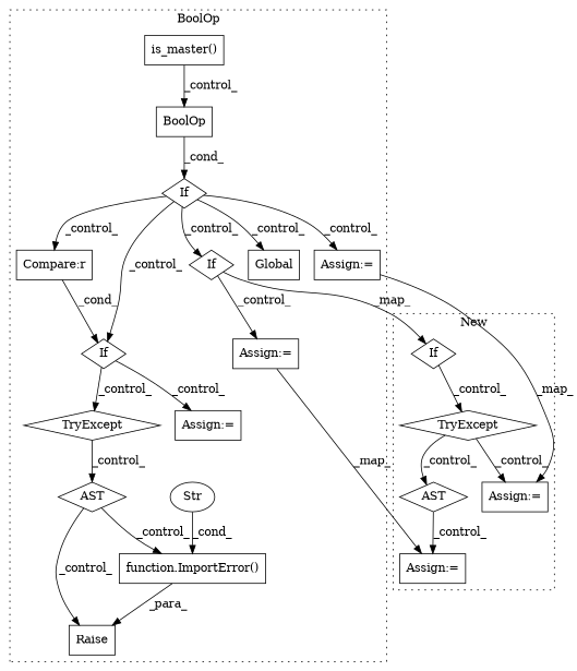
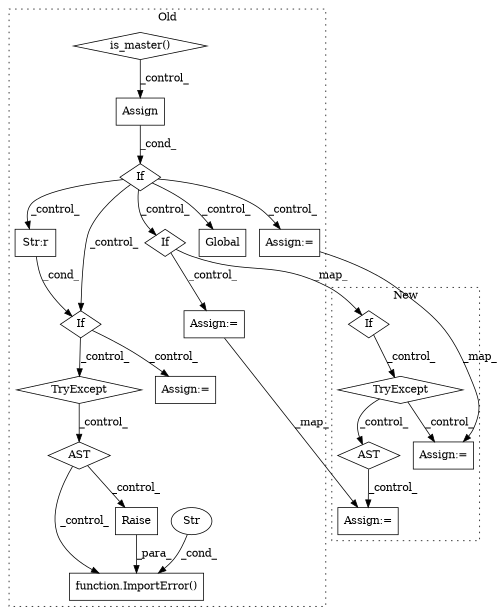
  digraph {
    node [a=68 l=3 shape=box]
    n1 [a=75 l="12,1" label="function.ImportError()" s="1556,1604"]
    n2 [a=2 l="7,0" label=AST s="1516,0" shape=diamond]
    n3 [a=66 l=36 label=Str s=1568 shape=ellipse]
    n4 [a=71 l=21 label=TryExcept s=1431 shape=diamond]
    n5 [a=91 l=6 label=Raise s=1550]
    n6 [a=96 label=If s=1294 shape=diamond]
-   n7 [a=40 l=22 label="Compare:r" s=1395]
+   n7 [a=40 l=22 label="Str:r" s=1395]
    n8 [a=96 label=If s=1392 shape=diamond]
    n9 [a=96 l=0 label=If s=1719 shape=diamond]
-   n10 [a=75 l="28,1" label="is_master()" s="1319,1351"]
+   n10 [a=75 l="28,1" label="is_master()" s="1319,1351" shape=diamond]
    n11 [a=57 l=21 label=Global s=1362]
-   n12 [a=72 l=55 label=BoolOp s=1297]
+   n12 [a=72 l=55 label=Assign s=1297]
    n13 [label="Assign:=" s=1632]
    n14 [label="Assign:=" s=1793]
    n15 [label="Assign:=" s=1662]
    n16 [a=71 l=72 label=TryExcept s=1345 shape=diamond]
    n17 [a=2 l="7,0" label=AST s="1575,0" shape=diamond]
    n18 [a=96 label=If s=1271 shape=diamond]
    n19 [label="Assign:=" s=1610]
    n20 [label="Assign:=" s=1518]
    subgraph cluster_1 {
-     label=BoolOp
+     label=Old
      style=dotted
      n1
      n2
      n3
      n4
      n5
      n6
      n7
      n8
      n9
      n10
      n11
      n12
      n13
      n14
      n15
    }
    subgraph cluster_2 {
      label=New
      style=dotted
      n16
      n17
      n18
      n19
      n20
    }
-   n1 -> n5 [label=_para_]
+   n5 -> n1 [label=_para_]
    n2 -> n1 [label=_control_]
    n2 -> n5 [label=_control_]
    n3 -> n1 [label=_cond_]
    n4 -> n2 [label=_control_]
    n6 -> n7 [label=_control_]
    n6 -> n8 [label=_control_]
    n6 -> n9 [label=_control_]
    n6 -> n11 [label=_control_]
    n6 -> n15 [label=_control_]
    n7 -> n8 [label=_cond_]
    n8 -> n4 [label=_control_]
    n8 -> n13 [label=_control_]
    n9 -> n14 [label=_control_]
    n9 -> n18 [label=_map_]
    n10 -> n12 [label=_control_]
    n12 -> n6 [label=_cond_]
    n14 -> n19 [label=_map_]
    n15 -> n20 [label=_map_]
    n16 -> n17 [label=_control_]
    n16 -> n20 [label=_control_]
    n17 -> n19 [label=_control_]
    n18 -> n16 [label=_control_]
  }
